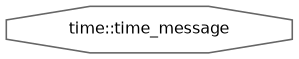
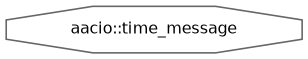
  digraph {
    rankdir=LR
-   n1 [color=gray40 fillcolor=white fontname=Helvetica fontsize=10 height=0.2 label="time::time_message" shape=octagon style=filled width=0.4]
+   n1 [color=gray40 fillcolor=white fontname=Helvetica fontsize=10 height=0.2 label="aacio::time_message" shape=octagon style=filled width=0.4]
  }
